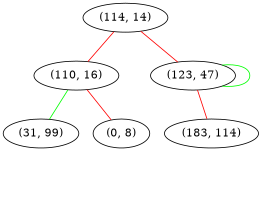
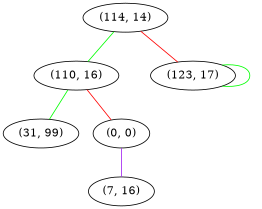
  graph {
    edge [color=red weight=1]
    "(114, 14)"
    "(110, 16)"
-   "(123, 17)" [label="(123, 47)"]
+   "(123, 17)"
    n4 [label="(31, 99)"]
-   "(0, 0)" [label="(0, 8)"]
-   "(183, 114)"
-   "(114, 14)" -- "(110, 16)"
+   "(0, 0)"
+   "(7, 16)"
+   "(114, 14)" -- "(110, 16)" [color=green]
    "(114, 14)" -- "(123, 17)"
    "(110, 16)" -- n4 [color=green weight=2]
    "(110, 16)" -- "(0, 0)"
    "(123, 17)" -- "(123, 17)" [color=green weight=2]
-   "(123, 17)" -- "(183, 114)"
+   "(0, 0)" -- "(7, 16)" [color=purple weight=4]
  }
